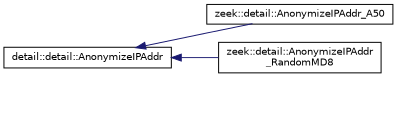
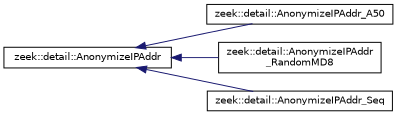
  digraph {
    rankdir=LR
    node [color=black fillcolor=white fontname=Helvetica fontsize=10 shape=record style=filled]
    edge [color=midnightblue dir=back fontname=Helvetica fontsize=10 labelfontname=Helvetica labelfontsize=10 style=solid]
-   n1 [height=0.2 label="detail::detail::AnonymizeIPAddr" width=0.4]
+   n1 [height=0.2 label="zeek::detail::AnonymizeIPAddr" width=0.4]
    n2 [height=0.2 label="zeek::detail::AnonymizeIPAddr_A50" width=0.4]
    n3 [height=0.2 label="zeek::detail::AnonymizeIPAddr\l_RandomMD8" width=0.4]
+   n4 [height=0.2 label="zeek::detail::AnonymizeIPAddr_Seq" width=0.4]
    n1 -> n2
    n1 -> n3
+   n1 -> n4
  }
